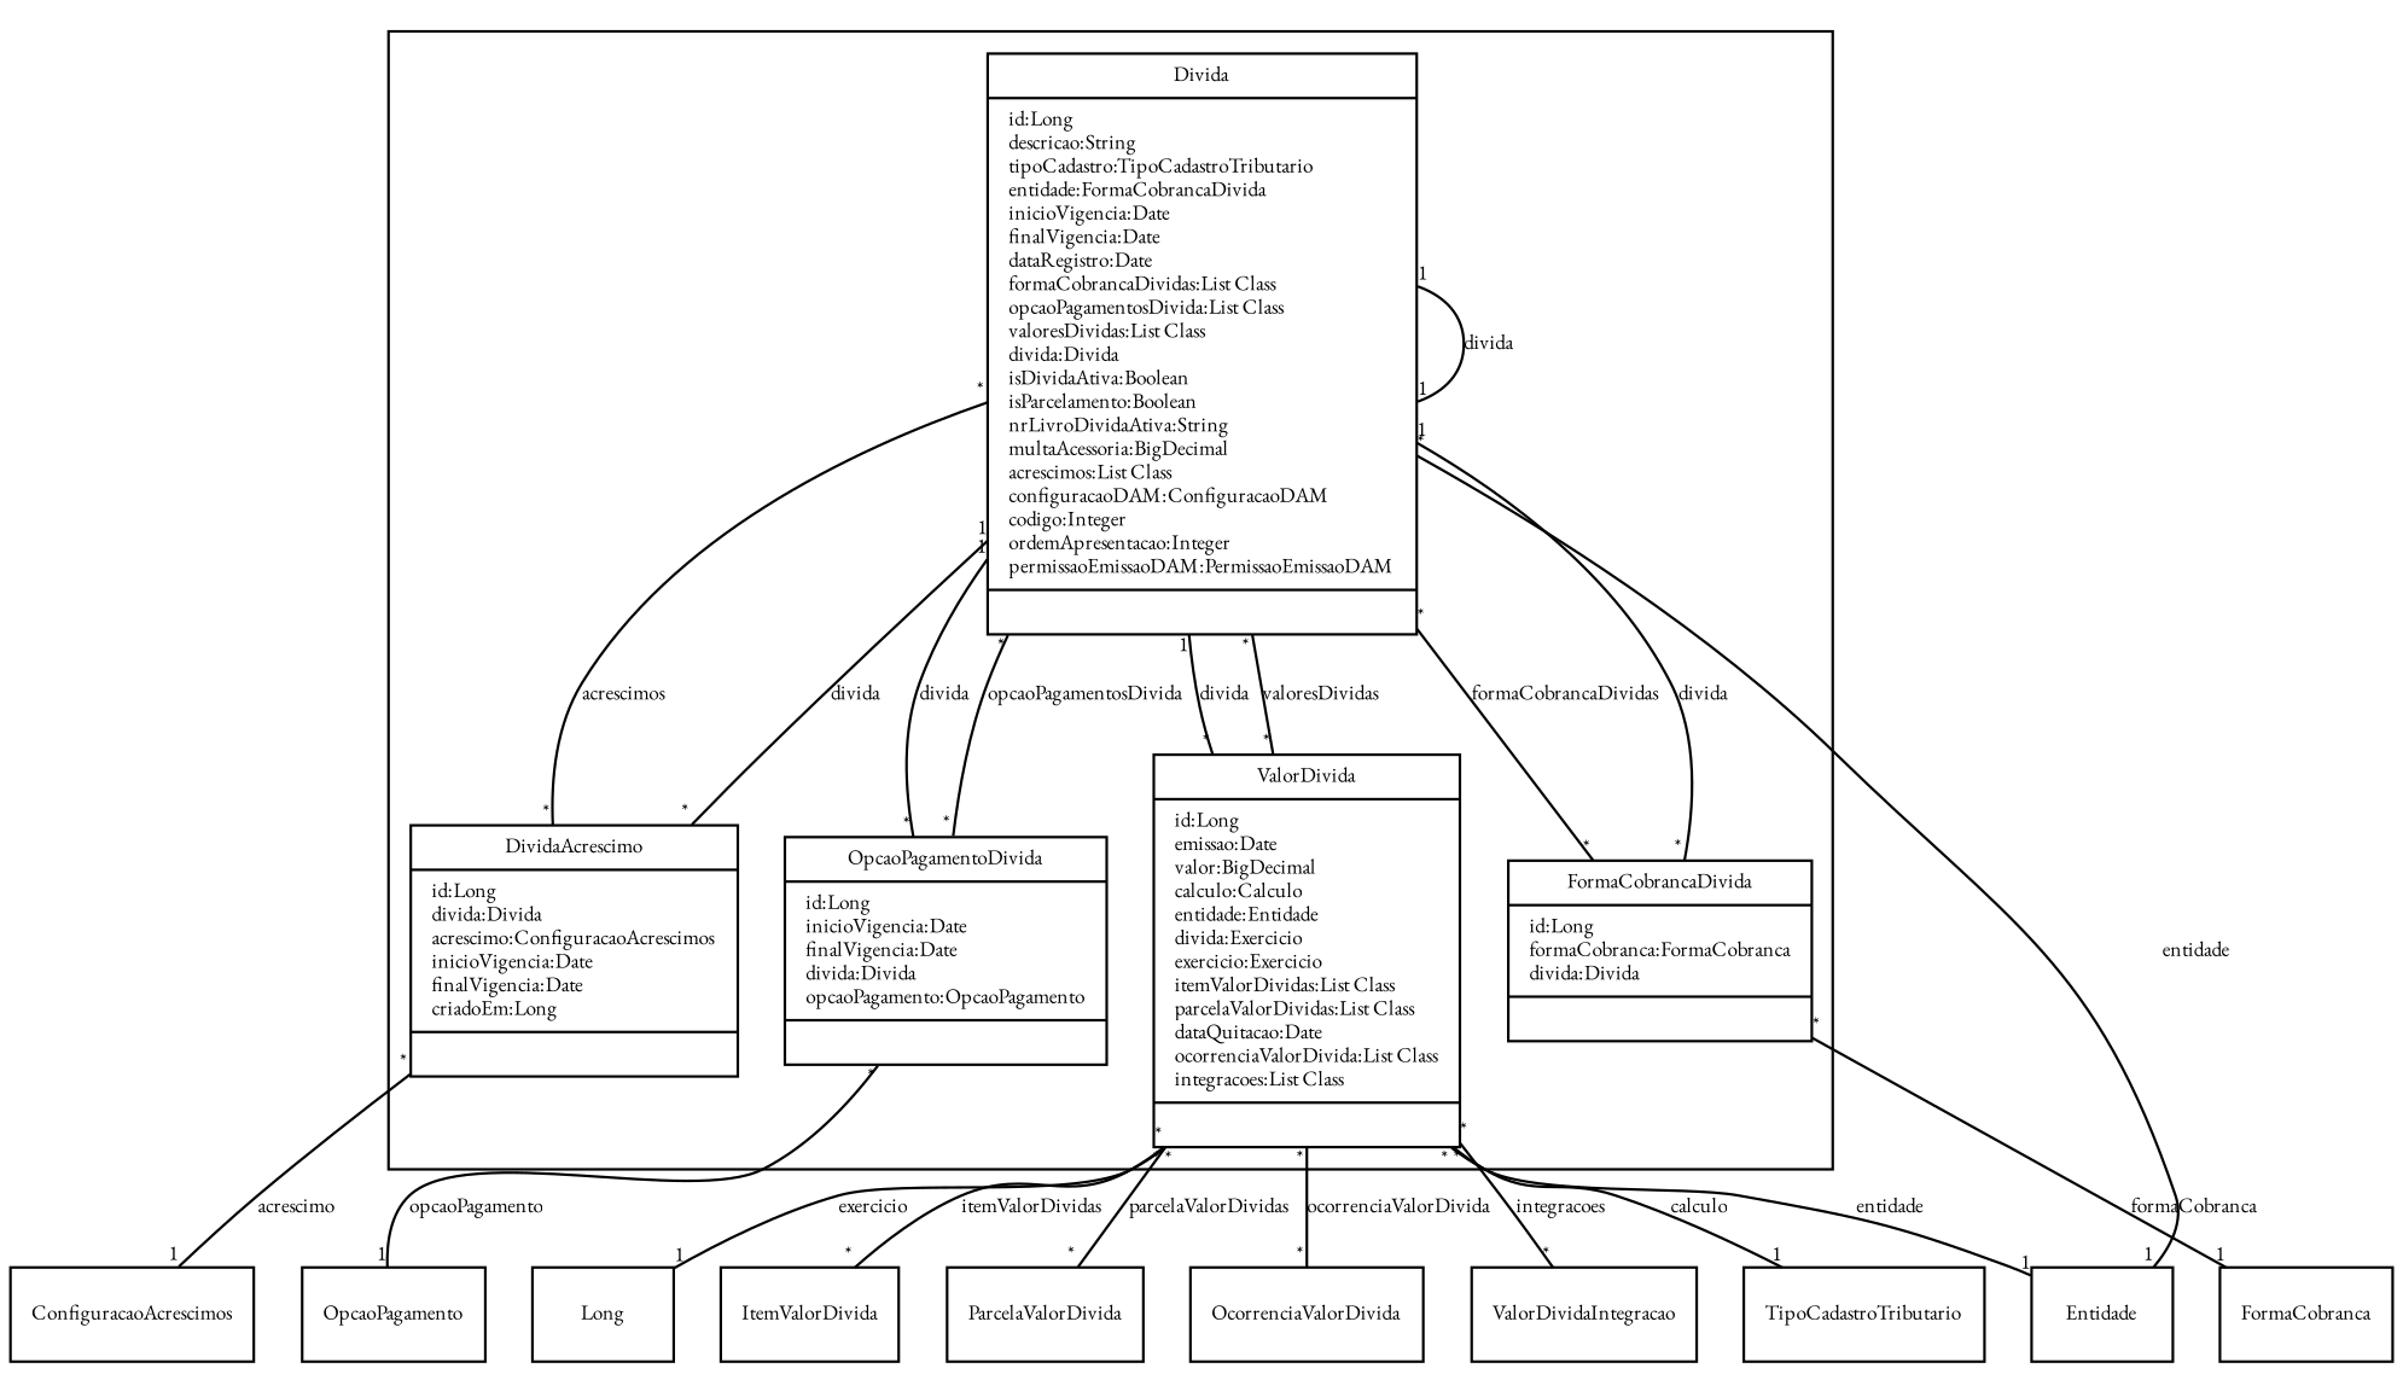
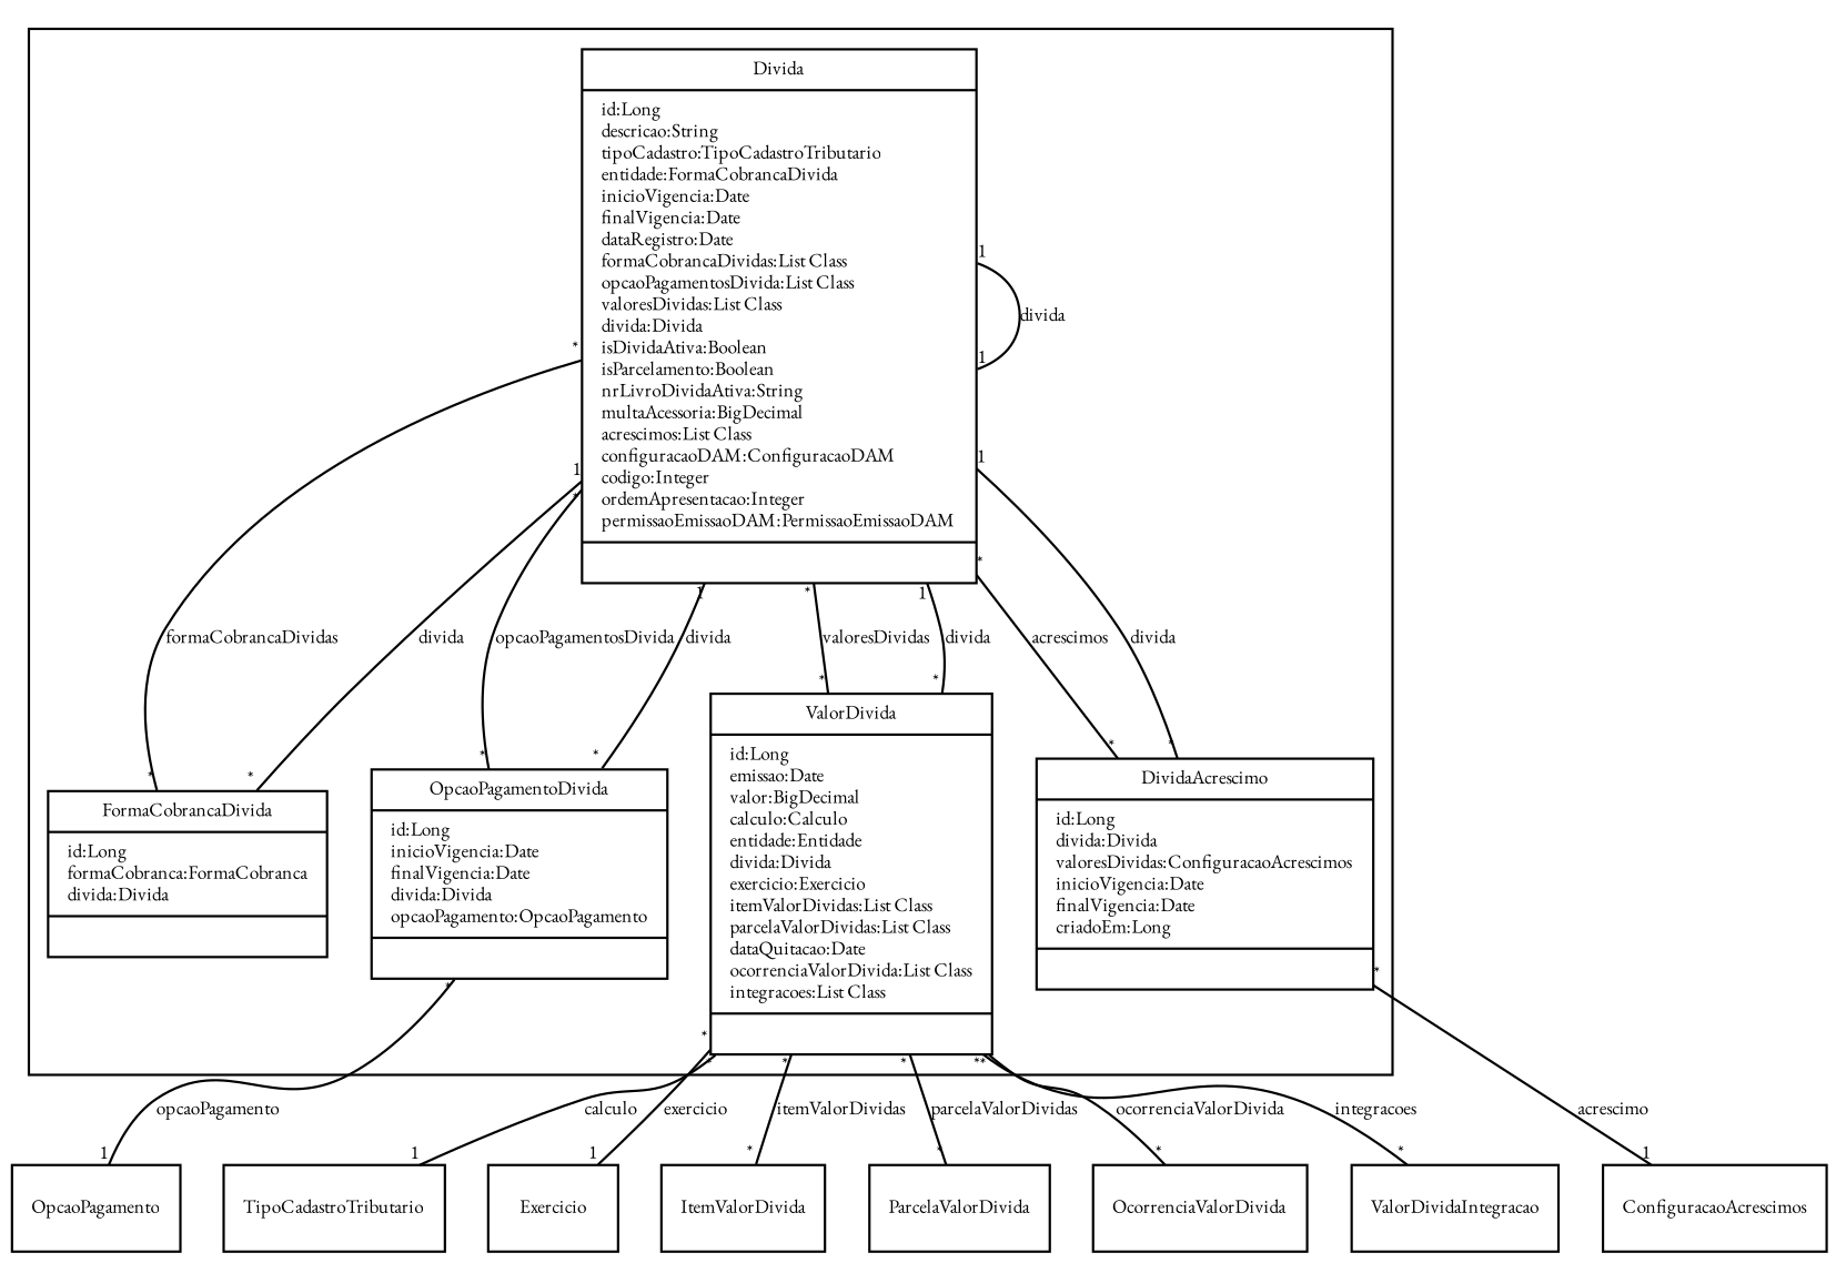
  digraph {
    fontname="EB Garamond"
    fontsize=8
    node [fontname="EB Garamond" fontsize=8 shape=record]
    edge [arrowhead=none fontname="EB Garamond" fontsize=8 headlabel=1 taillabel="*"]
    n1 [label="{Divida|id:Long\ldescricao:String\ltipoCadastro:TipoCadastroTributario\lentidade:FormaCobrancaDivida\linicioVigencia:Date\lfinalVigencia:Date\ldataRegistro:Date\lformaCobrancaDividas:List Class\lopcaoPagamentosDivida:List Class\lvaloresDividas:List Class\ldivida:Divida\lisDividaAtiva:Boolean\lisParcelamento:Boolean\lnrLivroDividaAtiva:String\lmultaAcessoria:BigDecimal\lacrescimos:List Class\lconfiguracaoDAM:ConfiguracaoDAM\lcodigo:Integer\lordemApresentacao:Integer\lpermissaoEmissaoDAM:PermissaoEmissaoDAM\l|\l}"]
    n2 [label="{FormaCobrancaDivida|id:Long\lformaCobranca:FormaCobranca\ldivida:Divida\l|\l}"]
    n3 [label="{OpcaoPagamentoDivida|id:Long\linicioVigencia:Date\lfinalVigencia:Date\ldivida:Divida\lopcaoPagamento:OpcaoPagamento\l|\l}"]
-   n4 [label="{ValorDivida|id:Long\lemissao:Date\lvalor:BigDecimal\lcalculo:Calculo\lentidade:Entidade\ldivida:Exercicio\lexercicio:Exercicio\litemValorDividas:List Class\lparcelaValorDividas:List Class\ldataQuitacao:Date\locorrenciaValorDivida:List Class\lintegracoes:List Class\l|\l}"]
-   n5 [label="{DividaAcrescimo|id:Long\ldivida:Divida\lacrescimo:ConfiguracaoAcrescimos\linicioVigencia:Date\lfinalVigencia:Date\lcriadoEm:Long\l|\l}"]
-   Entidade
-   FormaCobranca
+   n4 [label="{ValorDivida|id:Long\lemissao:Date\lvalor:BigDecimal\lcalculo:Calculo\lentidade:Entidade\ldivida:Divida\lexercicio:Exercicio\litemValorDividas:List Class\lparcelaValorDividas:List Class\ldataQuitacao:Date\locorrenciaValorDivida:List Class\lintegracoes:List Class\l|\l}"]
+   n5 [label="{DividaAcrescimo|id:Long\ldivida:Divida\lvaloresDividas:ConfiguracaoAcrescimos\linicioVigencia:Date\lfinalVigencia:Date\lcriadoEm:Long\l|\l}"]
    OpcaoPagamento
    n9 [label=TipoCadastroTributario]
-   Exercicio [label=Long]
+   Exercicio
    ItemValorDivida
    ParcelaValorDivida
    OcorrenciaValorDivida
    ValorDividaIntegracao
    ConfiguracaoAcrescimos
    subgraph cluster_1 {
      n1
      n2
      n3
      n4
      n5
    }
    n1 -> n1 [label=divida taillabel=1]
    n1 -> n2 [headlabel="*" label=formaCobrancaDividas]
    n1 -> n3 [headlabel="*" label=opcaoPagamentosDivida]
    n1 -> n4 [headlabel="*" label=valoresDividas]
    n1 -> n5 [headlabel="*" label=acrescimos]
-   n1 -> Entidade [label=entidade]
    n2 -> n1 [label=divida]
-   n2 -> FormaCobranca [label=formaCobranca]
    n3 -> n1 [label=divida]
    n3 -> OpcaoPagamento [label=opcaoPagamento]
    n4 -> n1 [label=divida]
-   n4 -> Entidade [label=entidade]
    n4 -> n9 [label=calculo]
    n4 -> Exercicio [label=exercicio]
    n4 -> ItemValorDivida [headlabel="*" label=itemValorDividas]
    n4 -> ParcelaValorDivida [headlabel="*" label=parcelaValorDividas]
    n4 -> OcorrenciaValorDivida [headlabel="*" label=ocorrenciaValorDivida]
    n4 -> ValorDividaIntegracao [headlabel="*" label=integracoes]
    n5 -> n1 [label=divida]
    n5 -> ConfiguracaoAcrescimos [label=acrescimo]
  }
